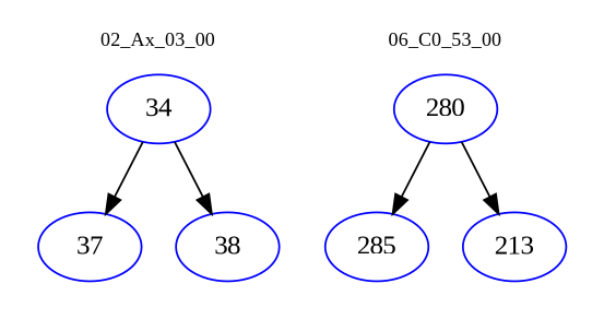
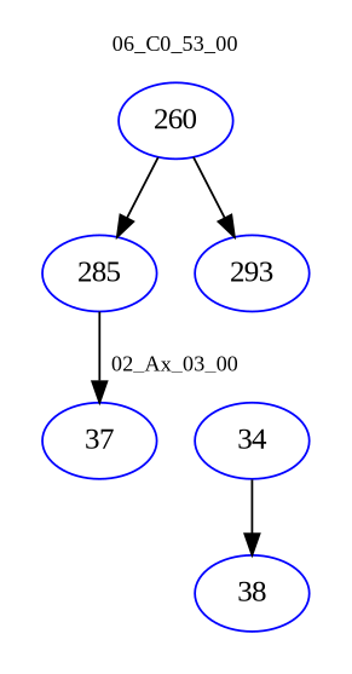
  digraph {
    fontname="Liberation Serif"
    node [color=blue fontname="Liberation Serif"]
    edge [color=black fontname="Liberation Serif"]
    n1 [label=34]
    n2 [label=37]
    n3 [label=38]
-   n4 [label=280]
+   n4 [label=260]
    n5 [label=285]
-   n6 [label=213]
+   n6 [label=293]
    subgraph cluster_1 {
      color=white
      fontsize=10
      label="02_Ax_03_00"
      n1
      n2
      n3
    }
    subgraph cluster_2 {
      color=white
      fontsize=10
      label="06_C0_53_00"
      n4
      n5
      n6
    }
-   n1 -> n2
+   n5 -> n2
    n1 -> n3
    n4 -> n5
    n4 -> n6
  }
